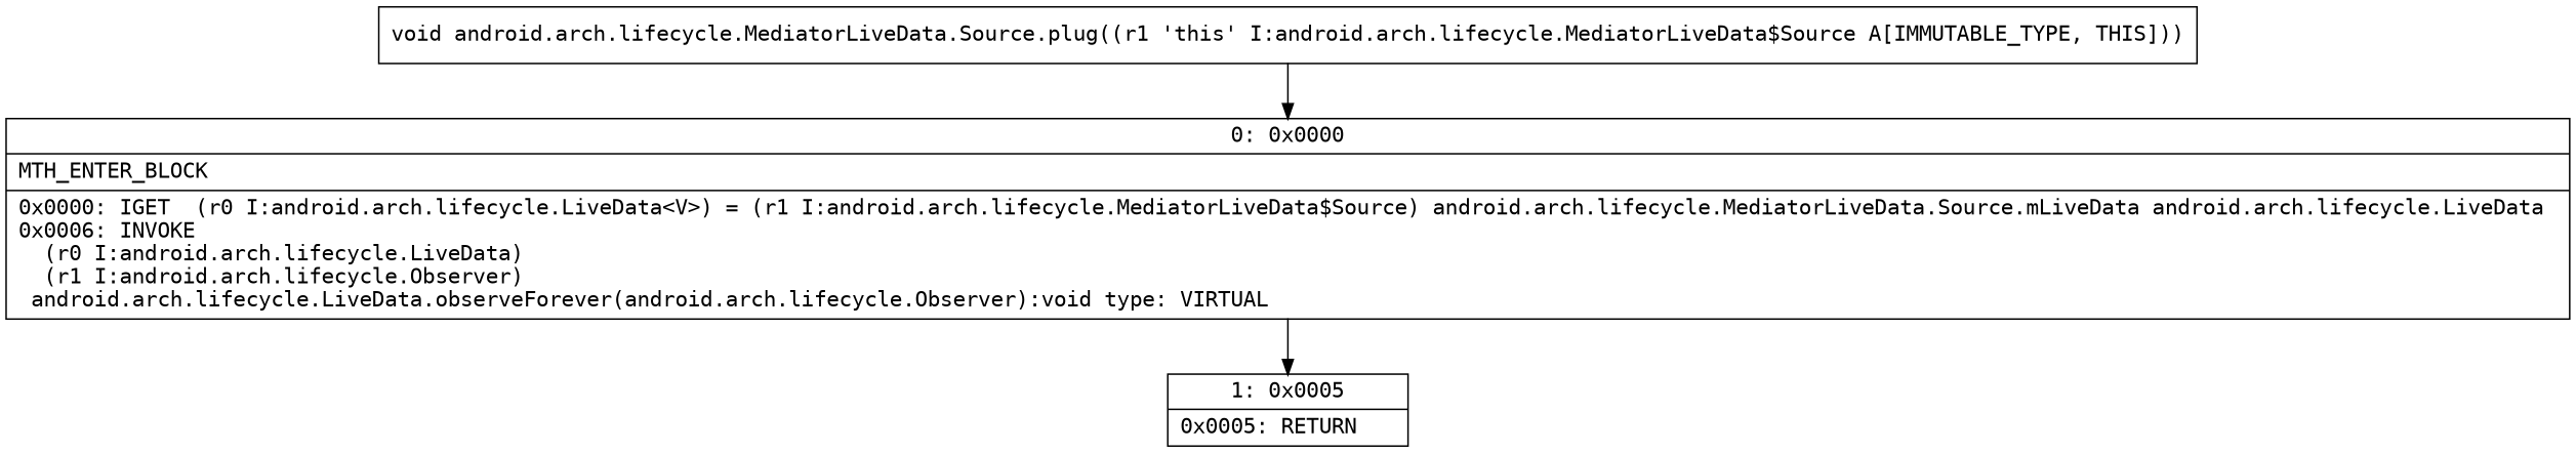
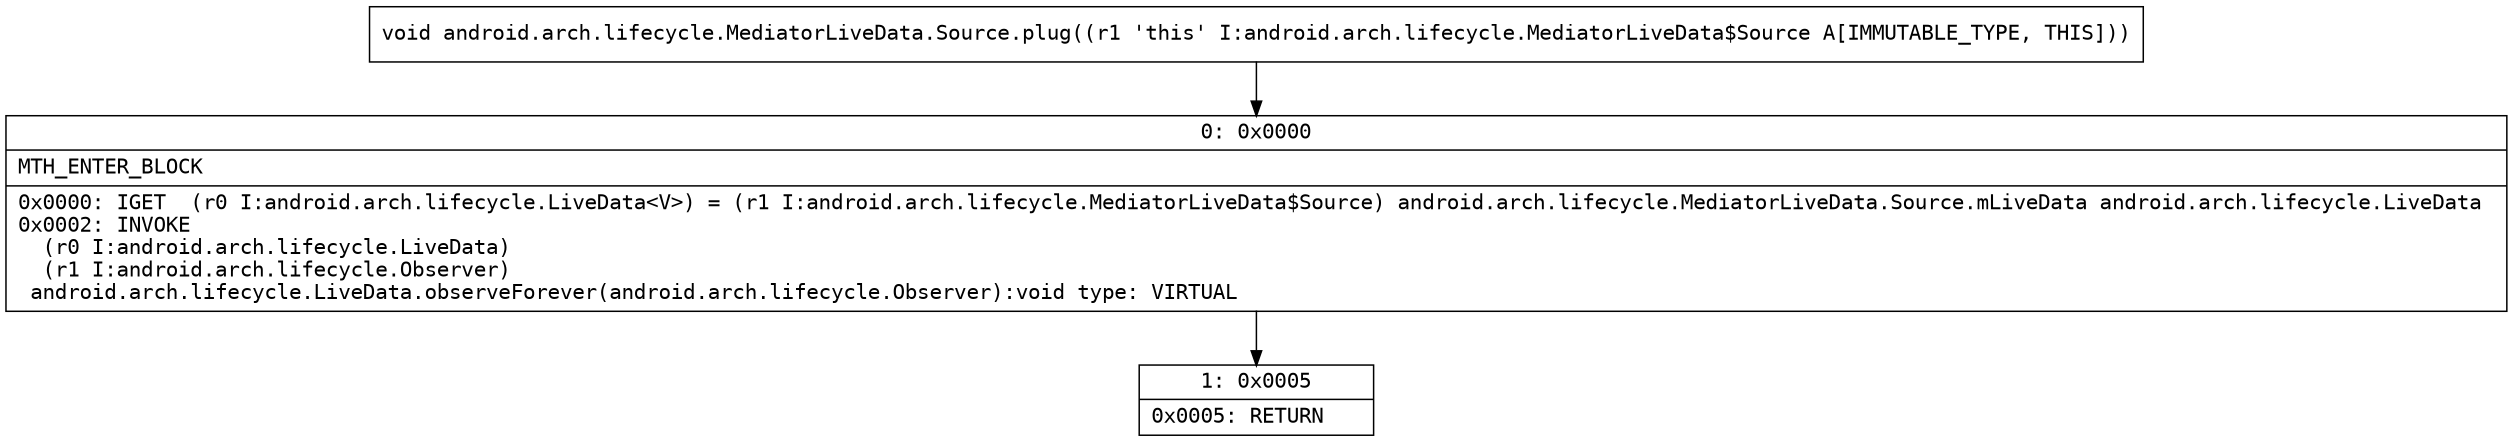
  digraph {
    fontname="DejaVu Sans Mono"
    node [shape=record fontname="DejaVu Sans Mono"]
    edge [fontname="DejaVu Sans Mono"]
-   n1 [label="{0\:\ 0x0000|MTH_ENTER_BLOCK\l|0x0000: IGET  (r0 I:android.arch.lifecycle.LiveData\<V\>) = (r1 I:android.arch.lifecycle.MediatorLiveData$Source) android.arch.lifecycle.MediatorLiveData.Source.mLiveData android.arch.lifecycle.LiveData \l0x0006: INVOKE  \l  (r0 I:android.arch.lifecycle.LiveData)\l  (r1 I:android.arch.lifecycle.Observer)\l android.arch.lifecycle.LiveData.observeForever(android.arch.lifecycle.Observer):void type: VIRTUAL \l}"]
+   n1 [label="{0\:\ 0x0000|MTH_ENTER_BLOCK\l|0x0000: IGET  (r0 I:android.arch.lifecycle.LiveData\<V\>) = (r1 I:android.arch.lifecycle.MediatorLiveData$Source) android.arch.lifecycle.MediatorLiveData.Source.mLiveData android.arch.lifecycle.LiveData \l0x0002: INVOKE  \l  (r0 I:android.arch.lifecycle.LiveData)\l  (r1 I:android.arch.lifecycle.Observer)\l android.arch.lifecycle.LiveData.observeForever(android.arch.lifecycle.Observer):void type: VIRTUAL \l}"]
    n2 [label="{1\:\ 0x0005|0x0005: RETURN   \l}"]
    n3 [label="{void android.arch.lifecycle.MediatorLiveData.Source.plug((r1 'this' I:android.arch.lifecycle.MediatorLiveData$Source A[IMMUTABLE_TYPE, THIS])) }"]
    n1 -> n2
    n3 -> n1
  }
